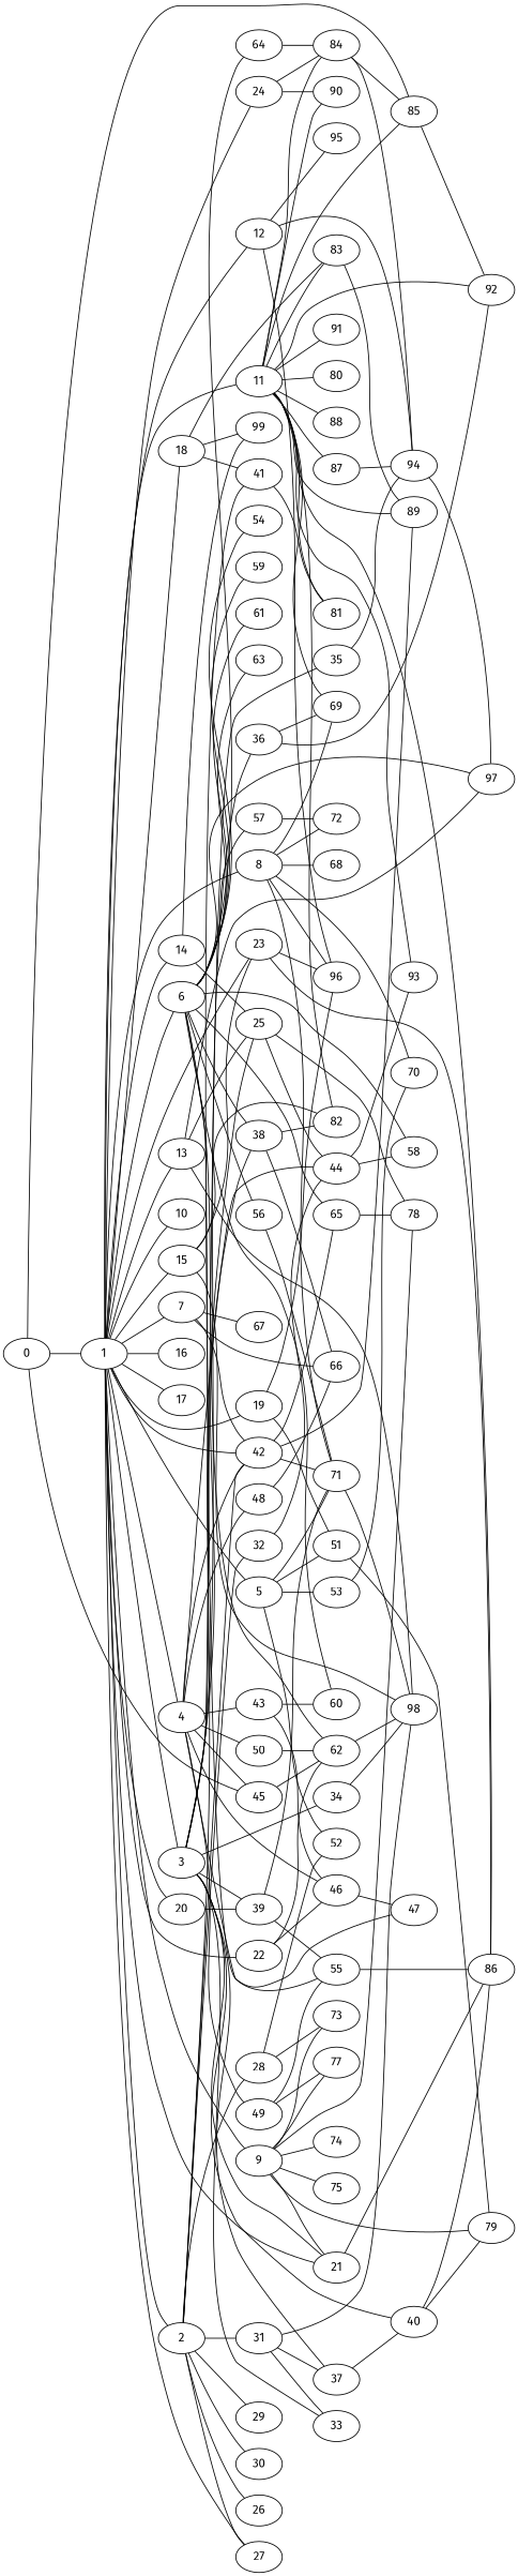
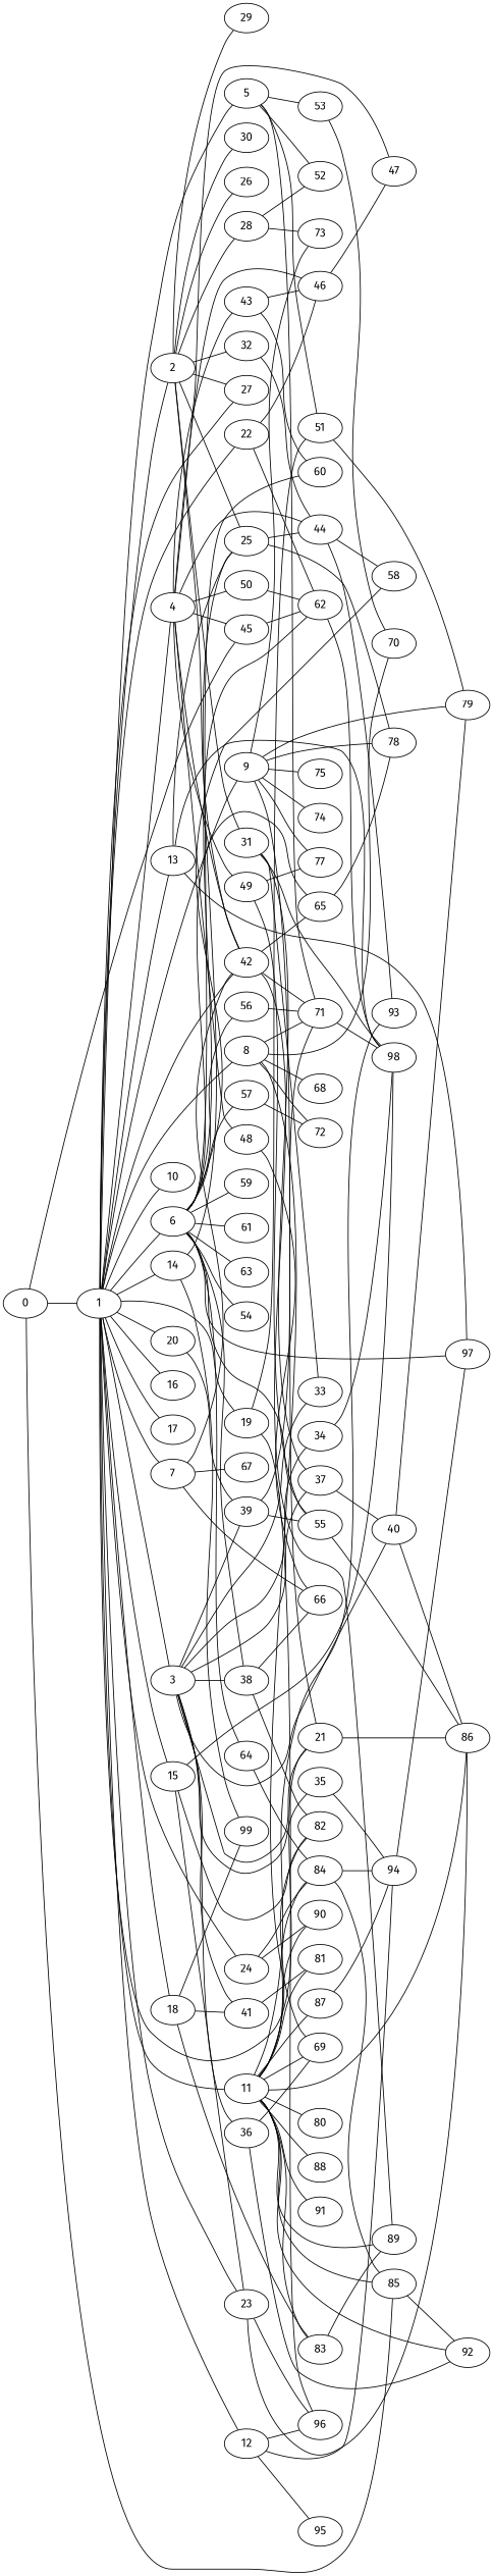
  graph {
    fontname="Fira Sans"
    rankdir=LR
    node [fontname="Fira Sans"]
    edge [fontname="Fira Sans"]
    0
    1
    45
    85
    2
    3
    4
    5
    6
    7
    8
    9
    10
    11
    12
    13
    14
    15
    16
    17
    18
    19
    20
    21
    22
    23
    24
    42
    27
    62
    92
    32
    25
    26
    28
    29
    30
    31
    34
    35
    36
    37
    38
    33
    40
    41
    39
    43
    44
    46
    47
    48
    49
    50
    51
    52
    53
    71
    64
    65
    54
    55
    56
    57
    58
    59
    60
    61
    63
    97
    66
    67
    68
    69
    70
    72
    96
    73
    74
    75
    77
    78
    79
    80
    81
    82
    83
    84
    86
    87
    88
    89
    90
    91
    93
    94
    95
    98
    99
    0 -- 1
    0 -- 45
    0 -- 85
    1 -- 2
    1 -- 3
    1 -- 4
    1 -- 5
    1 -- 6
    1 -- 7
    1 -- 8
    1 -- 9
    1 -- 10
    1 -- 11
    1 -- 12
    1 -- 13
    1 -- 14
    1 -- 15
    1 -- 16
    1 -- 17
    1 -- 18
    1 -- 19
    1 -- 20
    1 -- 21
    1 -- 22
    1 -- 23
    1 -- 24
    1 -- 42
    1 -- 27
    45 -- 62
    85 -- 92
    2 -- 42
    2 -- 27
    2 -- 32
    2 -- 25
    2 -- 26
    2 -- 28
    2 -- 29
    2 -- 30
    2 -- 31
    3 -- 21
    3 -- 34
    3 -- 35
    3 -- 36
    3 -- 37
    3 -- 38
    3 -- 33
    3 -- 40
    3 -- 41
    3 -- 39
    4 -- 45
    4 -- 42
    4 -- 43
    4 -- 44
    4 -- 46
    4 -- 47
    4 -- 48
    4 -- 49
    4 -- 50
    5 -- 51
    5 -- 52
    5 -- 53
    5 -- 71
    6 -- 62
    6 -- 38
    6 -- 64
    6 -- 65
    6 -- 54
    6 -- 55
    6 -- 56
    6 -- 57
    6 -- 58
    6 -- 59
    6 -- 60
    6 -- 61
    6 -- 63
    6 -- 97
    7 -- 42
    7 -- 66
    7 -- 67
    8 -- 71
    8 -- 68
    8 -- 69
    8 -- 70
    8 -- 72
-   8 -- 96
    9 -- 21
    9 -- 73
    9 -- 74
    9 -- 75
    9 -- 77
    9 -- 78
    9 -- 79
    11 -- 85
    11 -- 92
    11 -- 69
    11 -- 80
    11 -- 81
    11 -- 82
    11 -- 83
    11 -- 84
    11 -- 86
    11 -- 87
    11 -- 88
    11 -- 89
    11 -- 90
    11 -- 91
    11 -- 93
    12 -- 96
    12 -- 94
    12 -- 95
    13 -- 25
    13 -- 97
    13 -- 98
    14 -- 25
    14 -- 99
    15 -- 23
    15 -- 82
    15 -- 98
    18 -- 41
    18 -- 83
    18 -- 99
    19 -- 51
    19 -- 96
    20 -- 39
    21 -- 86
    22 -- 62
    22 -- 46
    23 -- 96
    23 -- 86
    24 -- 84
    24 -- 90
    42 -- 71
    42 -- 65
    42 -- 89
    62 -- 98
    32 -- 44
    25 -- 44
    25 -- 78
    28 -- 52
    28 -- 73
    31 -- 37
    31 -- 33
    31 -- 98
    34 -- 98
    35 -- 94
    36 -- 92
    36 -- 69
    37 -- 40
    38 -- 66
    38 -- 82
    40 -- 79
    40 -- 86
    41 -- 81
    39 -- 71
    39 -- 55
    43 -- 46
    43 -- 60
    44 -- 58
    44 -- 93
    46 -- 47
    48 -- 66
    49 -- 55
    49 -- 77
    50 -- 62
    51 -- 79
    53 -- 70
    71 -- 98
    64 -- 84
    65 -- 78
    55 -- 86
    56 -- 71
    57 -- 72
    83 -- 89
    84 -- 85
    84 -- 94
    87 -- 94
    94 -- 97
  }
